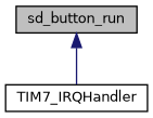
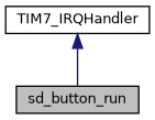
  digraph {
    rankdir=TB
    node [color=black fontname=Helvetica fontsize=10 shape=record style=filled]
    n1 [fillcolor=grey75 fontcolor=black height=0.2 label=sd_button_run width=0.4]
    n2 [fillcolor=white height=0.2 label=TIM7_IRQHandler width=0.4]
-   n1 -> n2 [color=midnightblue dir=back fontname=Helvetica fontsize=10 labelfontname=Helvetica labelfontsize=10 style=solid]
+   n2 -> n1 [color=midnightblue dir=back fontname=Helvetica fontsize=10 labelfontname=Helvetica labelfontsize=10 style=solid]
  }
